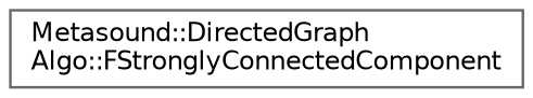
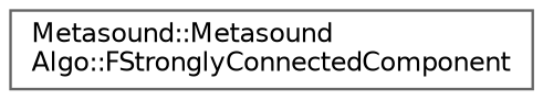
  digraph {
    rankdir=LR
-   n1 [color=grey40 fillcolor=white fontname=Helvetica fontsize=10 height=0.2 label="Metasound::DirectedGraph\lAlgo::FStronglyConnectedComponent" shape=box style=filled width=0.4]
+   n1 [color=grey40 fillcolor=white fontname=Helvetica fontsize=10 height=0.2 label="Metasound::Metasound\lAlgo::FStronglyConnectedComponent" shape=box style=filled width=0.4]
  }
